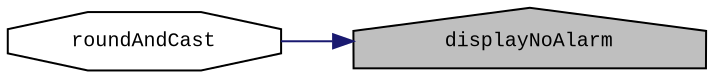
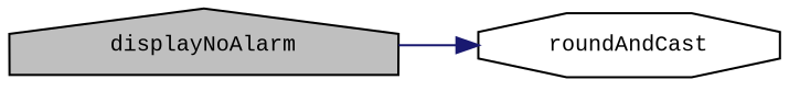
  digraph {
    rankdir=LR
    fontname="Liberation Mono"
    node [color=black fontname="Liberation Mono" fontsize=10 style=filled]
    n1 [fillcolor=grey75 fontcolor=black height=0.2 label=displayNoAlarm shape=house width=0.4]
    n2 [fillcolor=white height=0.2 label=roundAndCast shape=octagon width=0.4]
-   n2 -> n1 [color=midnightblue fontname="Liberation Mono" fontsize=10 labelfontname=Helvetica labelfontsize=10 style=solid]
+   n1 -> n2 [color=midnightblue fontname="Liberation Mono" fontsize=10 labelfontname=Helvetica labelfontsize=10 style=solid]
  }
